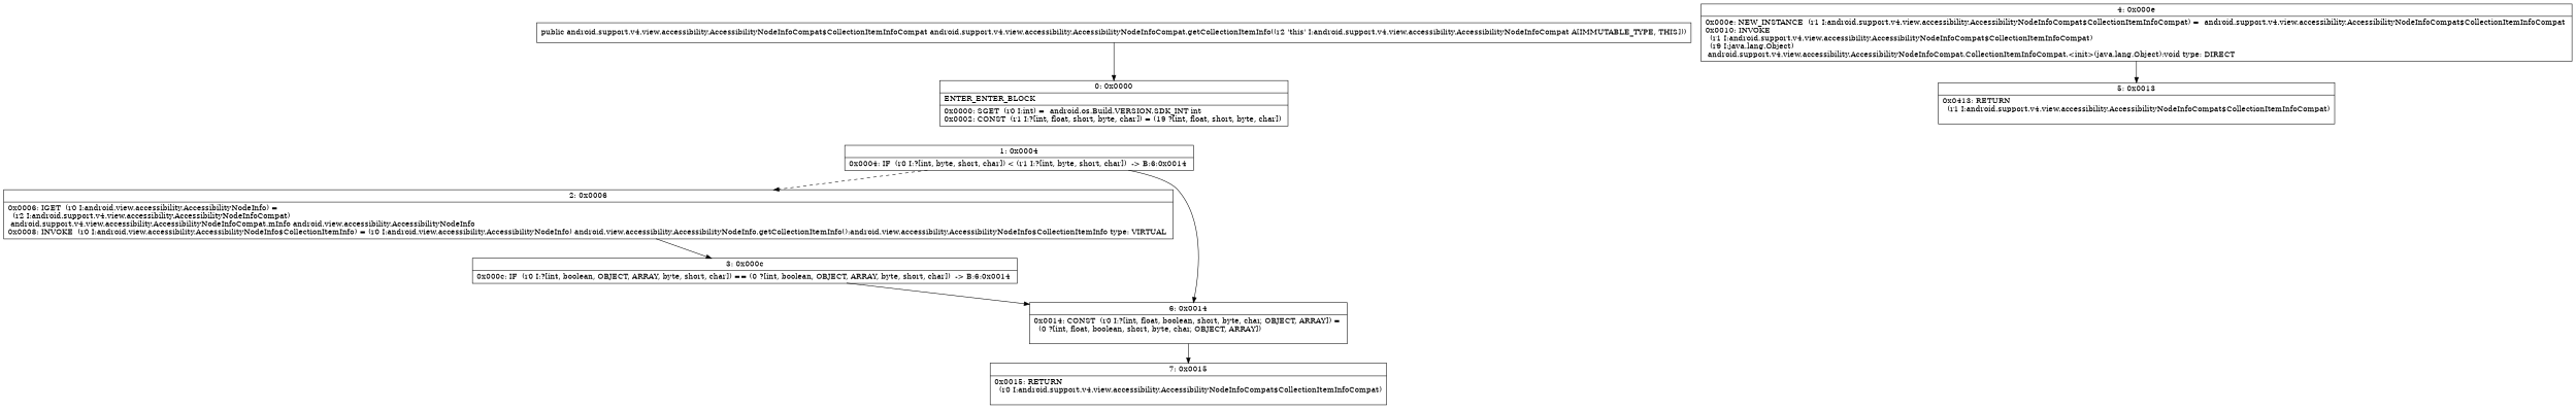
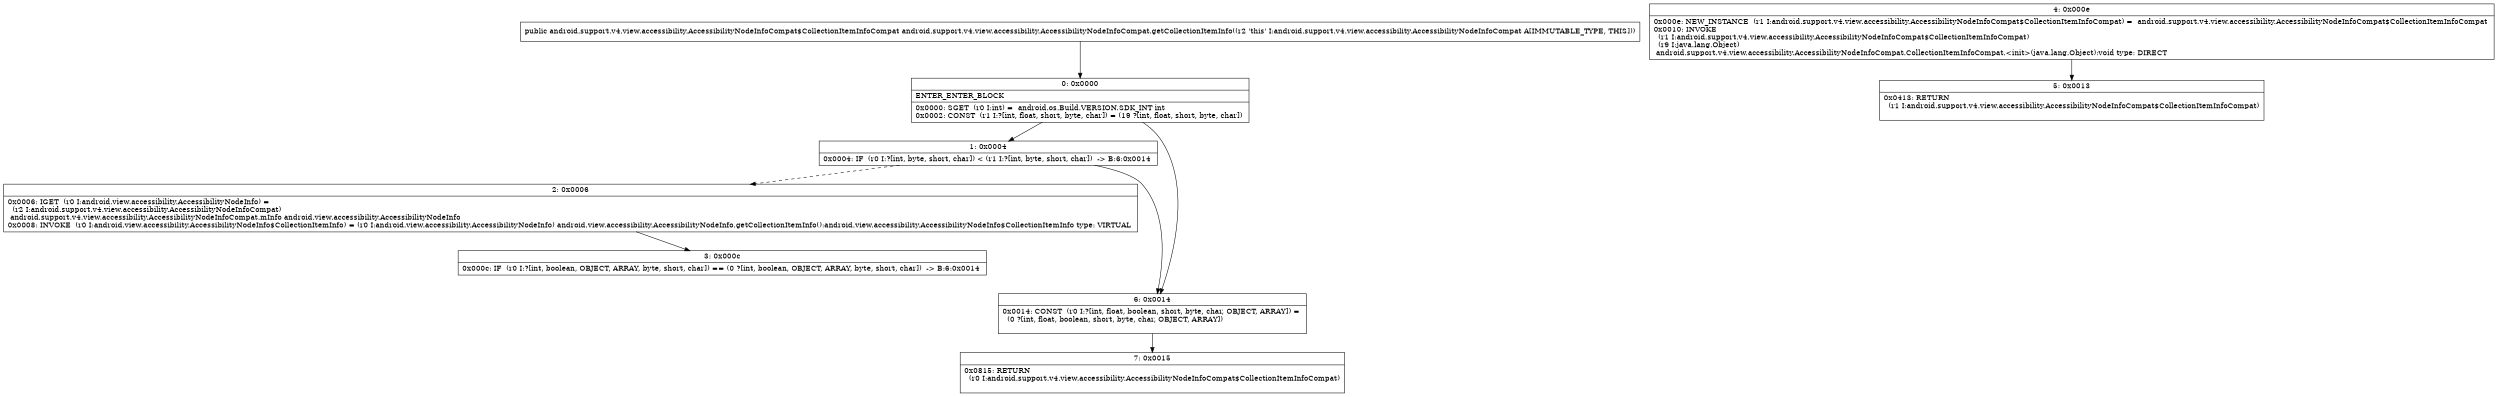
  digraph {
    node [shape=record]
    n1 [label="{0\:\ 0x0000|ENTER_ENTER_BLOCK\l|0x0000: SGET  (r0 I:int) =  android.os.Build.VERSION.SDK_INT int \l0x0002: CONST  (r1 I:?[int, float, short, byte, char]) = (19 ?[int, float, short, byte, char]) \l}"]
    n2 [label="{1\:\ 0x0004|0x0004: IF  (r0 I:?[int, byte, short, char]) \< (r1 I:?[int, byte, short, char])  \-\> B:6:0x0014 \l}"]
    n3 [label="{2\:\ 0x0006|0x0006: IGET  (r0 I:android.view.accessibility.AccessibilityNodeInfo) = \l  (r2 I:android.support.v4.view.accessibility.AccessibilityNodeInfoCompat)\l android.support.v4.view.accessibility.AccessibilityNodeInfoCompat.mInfo android.view.accessibility.AccessibilityNodeInfo \l0x0008: INVOKE  (r0 I:android.view.accessibility.AccessibilityNodeInfo$CollectionItemInfo) = (r0 I:android.view.accessibility.AccessibilityNodeInfo) android.view.accessibility.AccessibilityNodeInfo.getCollectionItemInfo():android.view.accessibility.AccessibilityNodeInfo$CollectionItemInfo type: VIRTUAL \l}"]
    n4 [label="{6\:\ 0x0014|0x0014: CONST  (r0 I:?[int, float, boolean, short, byte, char, OBJECT, ARRAY]) = \l  (0 ?[int, float, boolean, short, byte, char, OBJECT, ARRAY])\l \l}"]
    n5 [label="{3\:\ 0x000c|0x000c: IF  (r0 I:?[int, boolean, OBJECT, ARRAY, byte, short, char]) == (0 ?[int, boolean, OBJECT, ARRAY, byte, short, char])  \-\> B:6:0x0014 \l}"]
-   n6 [label="{7\:\ 0x0015|0x0015: RETURN  \l  (r0 I:android.support.v4.view.accessibility.AccessibilityNodeInfoCompat$CollectionItemInfoCompat)\l \l}"]
+   n6 [label="{7\:\ 0x0015|0x0815: RETURN  \l  (r0 I:android.support.v4.view.accessibility.AccessibilityNodeInfoCompat$CollectionItemInfoCompat)\l \l}"]
    n7 [label="{4\:\ 0x000e|0x000e: NEW_INSTANCE  (r1 I:android.support.v4.view.accessibility.AccessibilityNodeInfoCompat$CollectionItemInfoCompat) =  android.support.v4.view.accessibility.AccessibilityNodeInfoCompat$CollectionItemInfoCompat \l0x0010: INVOKE  \l  (r1 I:android.support.v4.view.accessibility.AccessibilityNodeInfoCompat$CollectionItemInfoCompat)\l  (r9 I:java.lang.Object)\l android.support.v4.view.accessibility.AccessibilityNodeInfoCompat.CollectionItemInfoCompat.\<init\>(java.lang.Object):void type: DIRECT \l}"]
    n8 [label="{5\:\ 0x0013|0x0413: RETURN  \l  (r1 I:android.support.v4.view.accessibility.AccessibilityNodeInfoCompat$CollectionItemInfoCompat)\l \l}"]
    n9 [label="{public android.support.v4.view.accessibility.AccessibilityNodeInfoCompat$CollectionItemInfoCompat android.support.v4.view.accessibility.AccessibilityNodeInfoCompat.getCollectionItemInfo((r2 'this' I:android.support.v4.view.accessibility.AccessibilityNodeInfoCompat A[IMMUTABLE_TYPE, THIS])) }"]
+   n1 -> n2
    n2 -> n3 [style=dashed]
    n2 -> n4
    n3 -> n5
    n4 -> n6
-   n5 -> n4
+   n1 -> n4
    n7 -> n8
    n9 -> n1
  }
